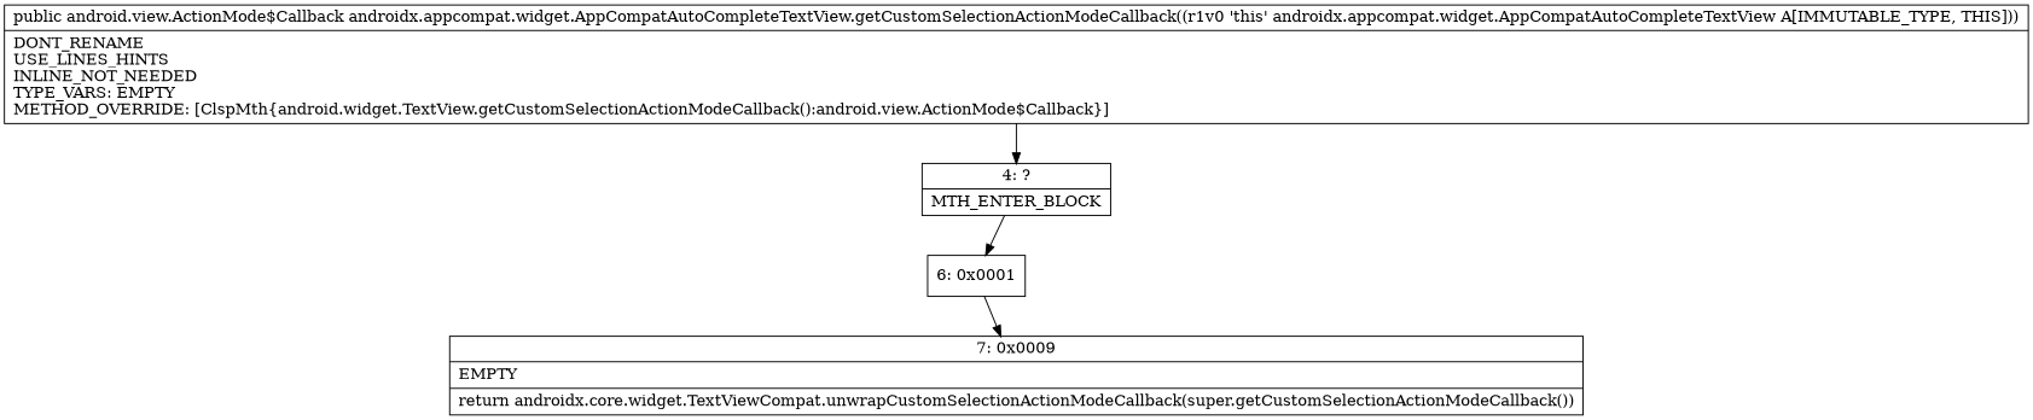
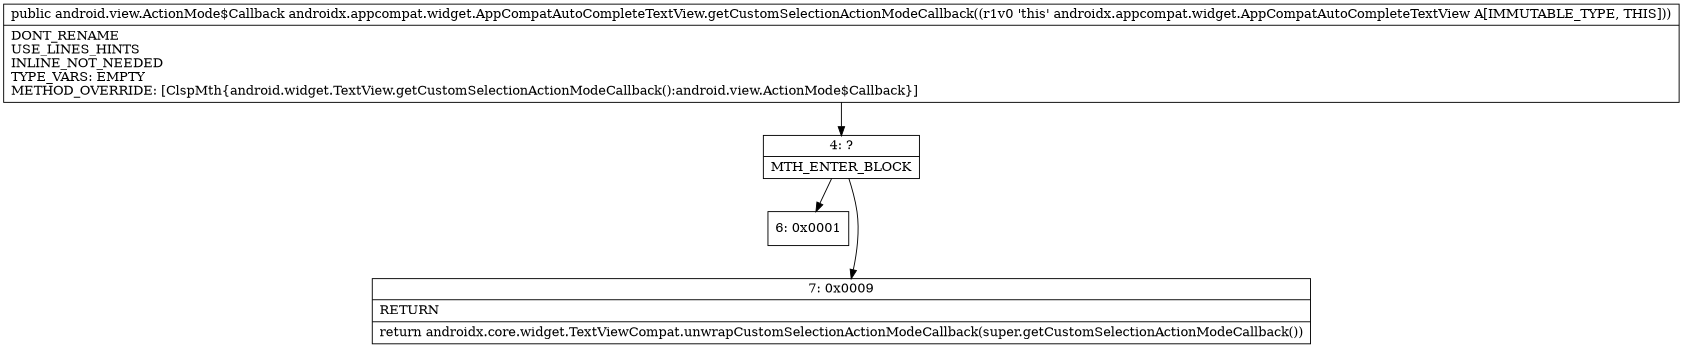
  digraph {
    node [shape=record]
    n1 [label="{4\:\ ?|MTH_ENTER_BLOCK\l}"]
    n2 [label="{6\:\ 0x0001}"]
-   n3 [label="{7\:\ 0x0009|EMPTY\l|return androidx.core.widget.TextViewCompat.unwrapCustomSelectionActionModeCallback(super.getCustomSelectionActionModeCallback())\l}"]
+   n3 [label="{7\:\ 0x0009|RETURN\l|return androidx.core.widget.TextViewCompat.unwrapCustomSelectionActionModeCallback(super.getCustomSelectionActionModeCallback())\l}"]
    n4 [label="{public android.view.ActionMode$Callback androidx.appcompat.widget.AppCompatAutoCompleteTextView.getCustomSelectionActionModeCallback((r1v0 'this' androidx.appcompat.widget.AppCompatAutoCompleteTextView A[IMMUTABLE_TYPE, THIS]))  | DONT_RENAME\lUSE_LINES_HINTS\lINLINE_NOT_NEEDED\lTYPE_VARS: EMPTY\lMETHOD_OVERRIDE: [ClspMth\{android.widget.TextView.getCustomSelectionActionModeCallback():android.view.ActionMode$Callback\}]\l}"]
    n1 -> n2
-   n2 -> n3
+   n1 -> n3
    n4 -> n1
  }
